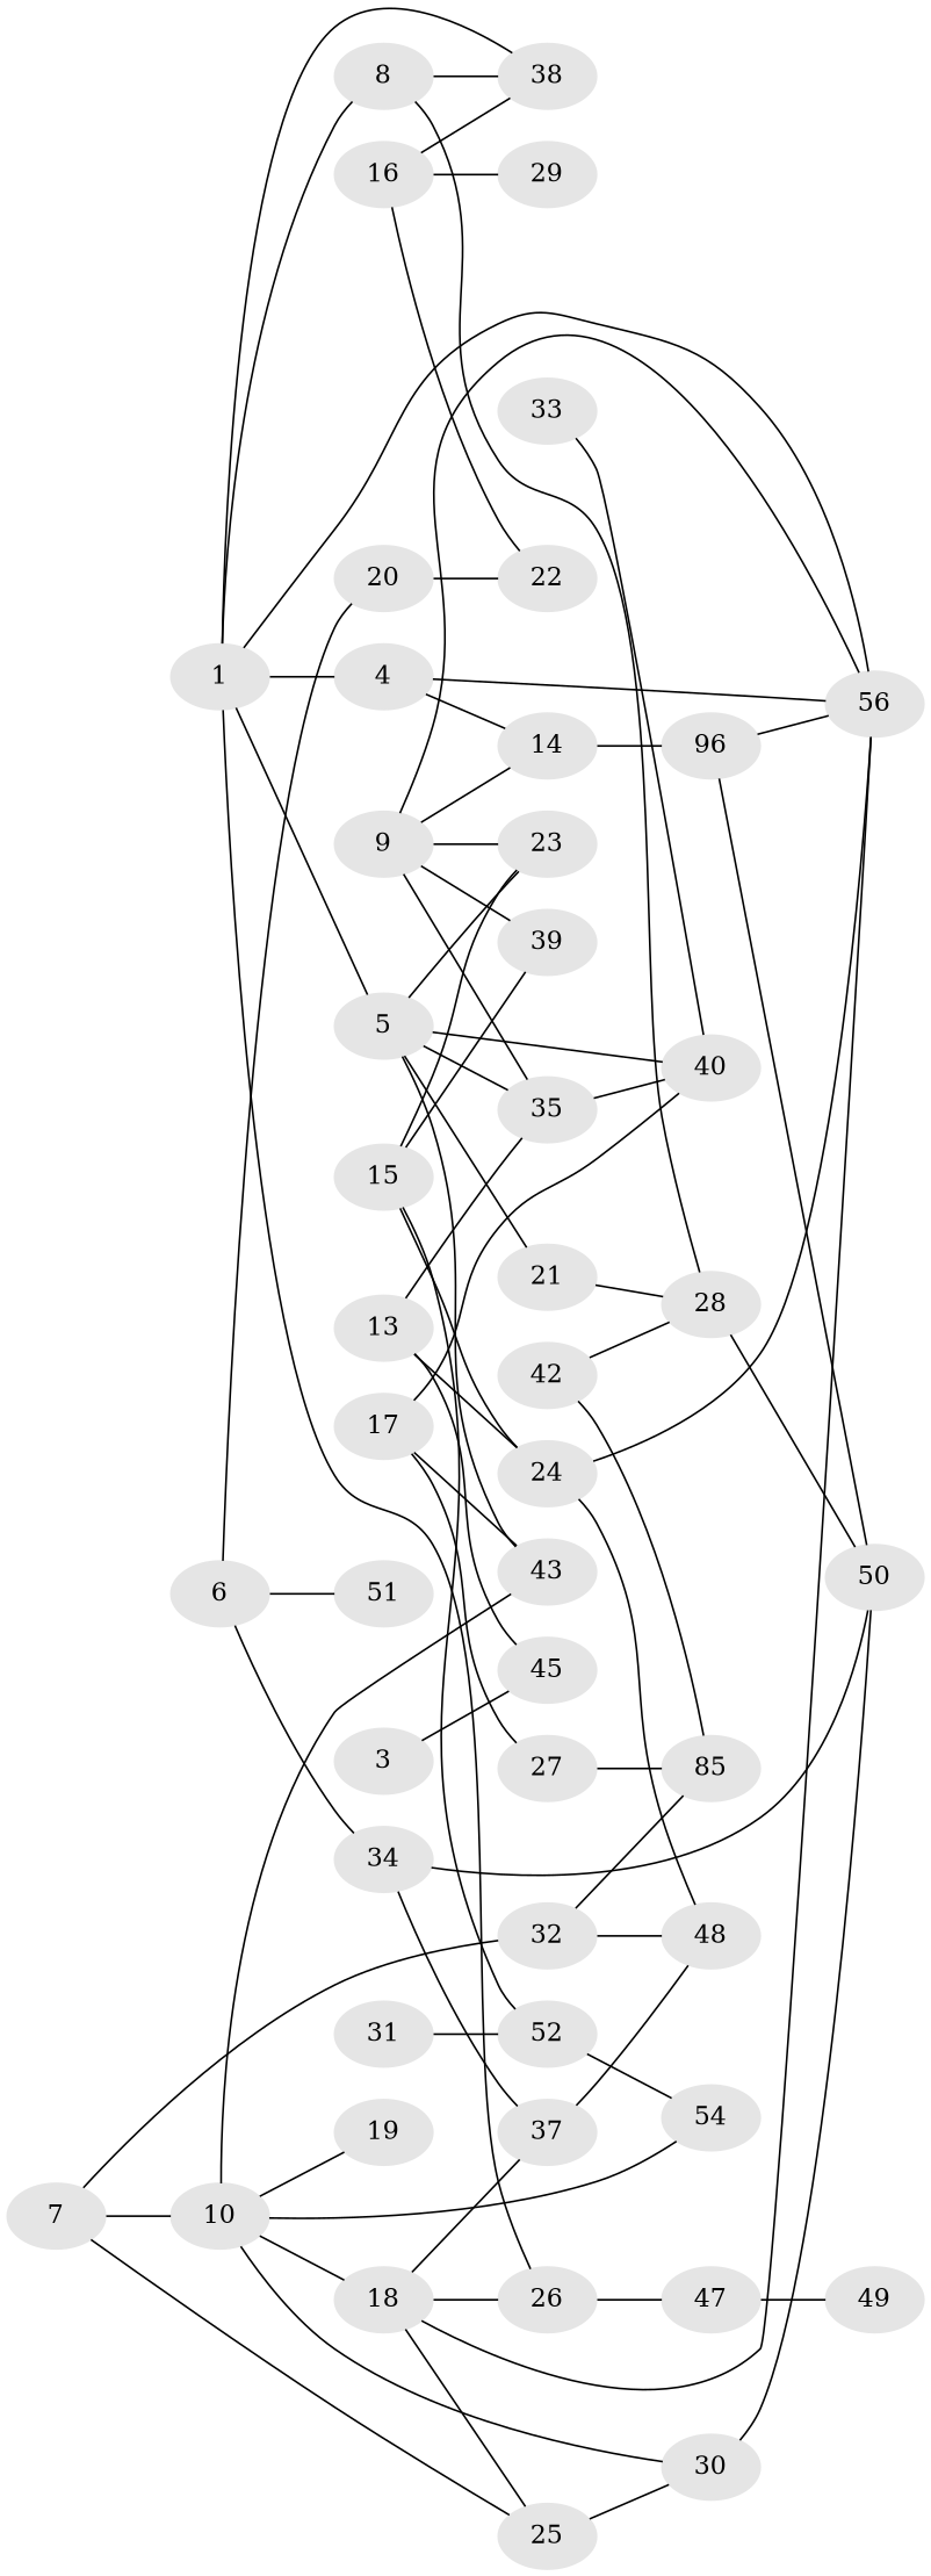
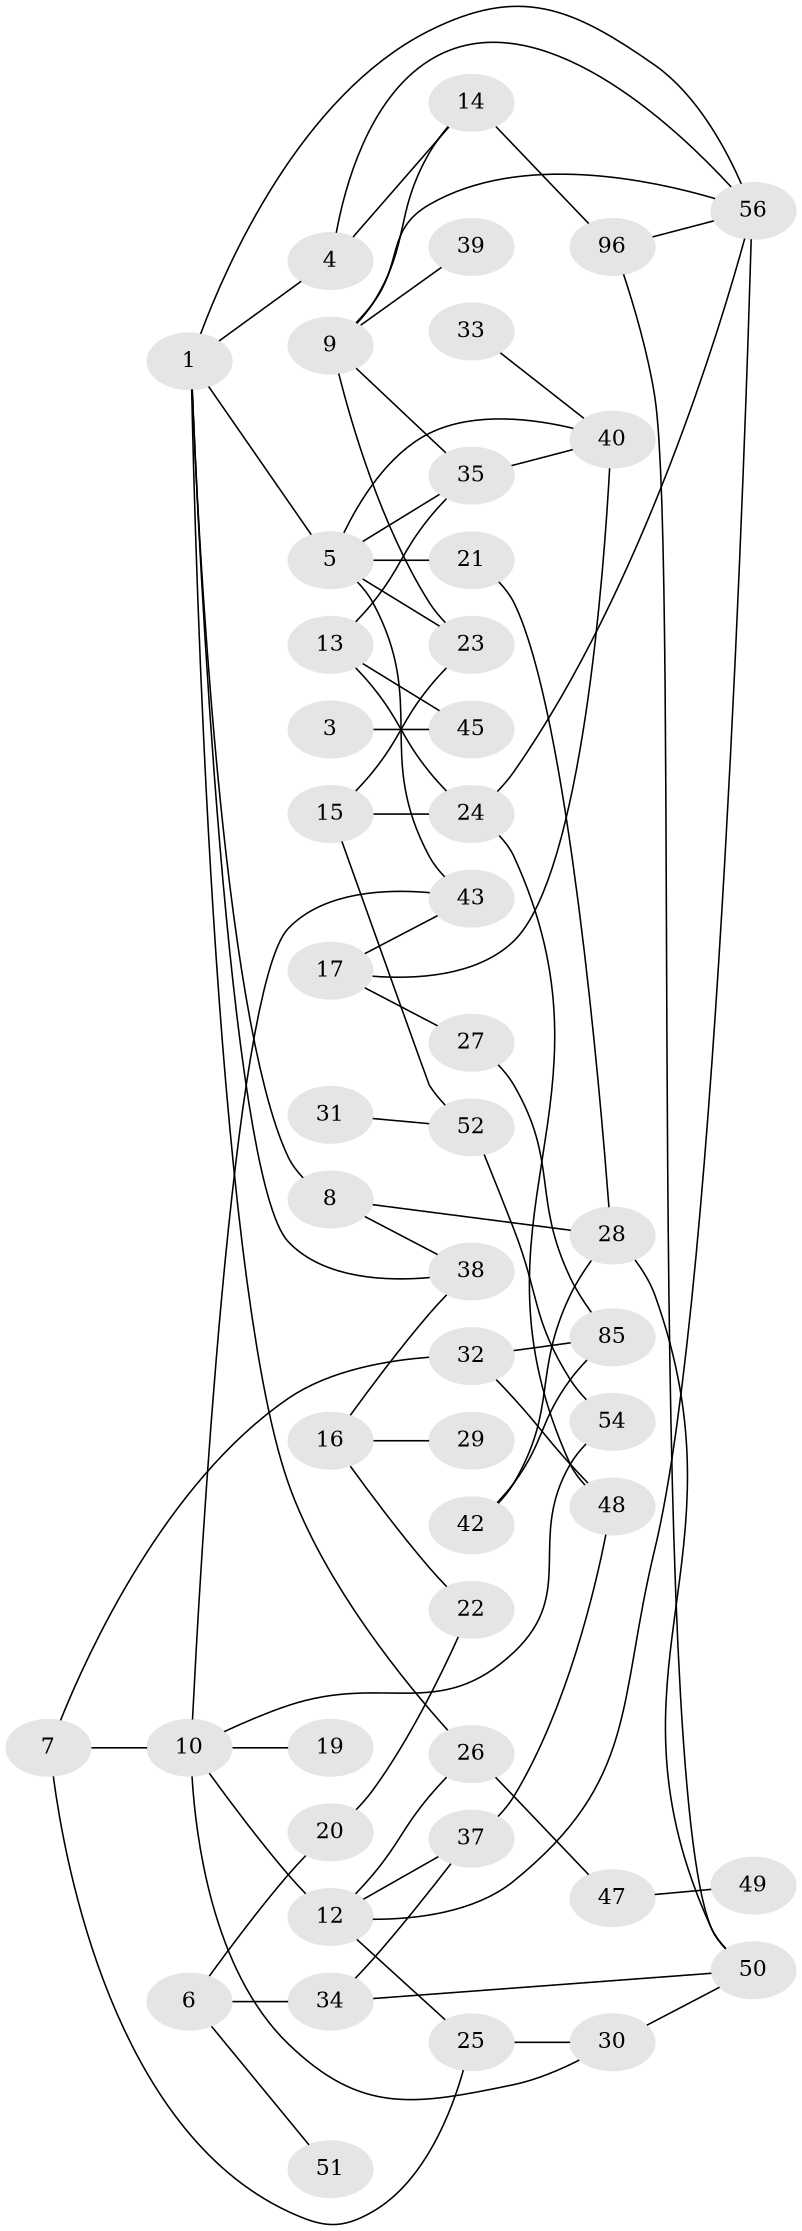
  graph {
    rankdir=LR
    node [color=gray90 style=filled]
    edge [weight=1.0]
    1
    4
    5
    8
    26
    38
    56
    14
    21
    23
    35
    40
    43
    28
    47
    13
    45
    24
    3
    n20 [label=96]
    6
    20
    34
    51
    22
    37
    50
    7
    10
    25
    32
-   18
+   18 [label=12]
    19
    30
    54
    48
    n37 [label=85]
    9
    39
    15
    52
    16
    29
    17
    27
    49
    31
    33
    42
    1 -- 4 [weight=3.0]
    1 -- 5
    1 -- 8
    1 -- 26
    1 -- 38
    1 -- 56
    4 -- 56
    4 -- 14
    5 -- 21
    5 -- 23 [weight=2.0]
    5 -- 35
    5 -- 40
    5 -- 43
    8 -- 38
    8 -- 28
    26 -- 47
    14 -- n20
    21 -- 28
    35 -- 40
    28 -- 50
    47 -- 49
    13 -- 35
    13 -- 45
    13 -- 24
    24 -- 56
    24 -- 48
    3 -- 45
    n20 -- 56
    n20 -- 50
    6 -- 20
    6 -- 34
    6 -- 51
    20 -- 22
    34 -- 37
    34 -- 50
    37 -- 48
    7 -- 10
    7 -- 25
    7 -- 32
    10 -- 43
    10 -- 18
    10 -- 19
    10 -- 30
    10 -- 54
    25 -- 30
    32 -- 48
    32 -- n37
    18 -- 26
    18 -- 56
    18 -- 37
    18 -- 25
    30 -- 50
    9 -- 56
    9 -- 14
    9 -- 23
    9 -- 35
    9 -- 39
    15 -- 23
    15 -- 24
-   15 -- 39
    15 -- 52
    52 -- 54
    16 -- 38
    16 -- 22
    16 -- 29
    17 -- 40
    17 -- 43
    17 -- 27
    27 -- n37
    31 -- 52
    33 -- 40
    42 -- 28
    42 -- n37
  }
